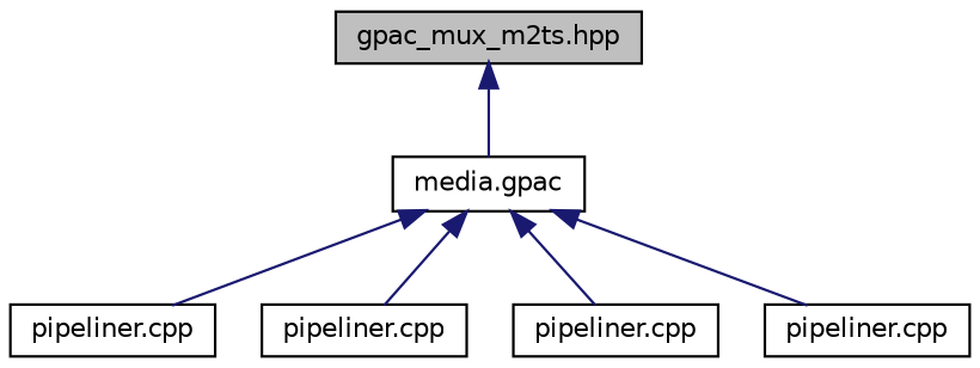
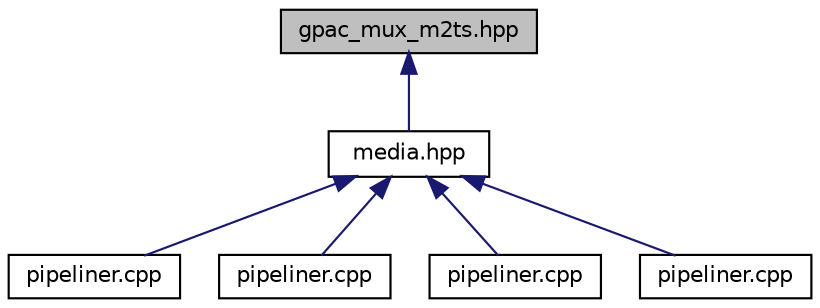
  digraph {
    node [color=black fillcolor=white fontname=Helvetica fontsize=10 shape=record style=filled]
    edge [color=midnightblue dir=back fontname=Helvetica fontsize=10 labelfontname=Helvetica labelfontsize=10 style=solid]
    n1 [fillcolor=grey75 fontcolor=black height=0.2 label="gpac_mux_m2ts.hpp" width=0.4]
-   n2 [height=0.2 label="media.gpac" width=0.4]
+   n2 [height=0.2 label="media.hpp" width=0.4]
    n3 [height=0.2 label="pipeliner.cpp" width=0.4]
    n4 [height=0.2 label="pipeliner.cpp" width=0.4]
    n5 [height=0.2 label="pipeliner.cpp" width=0.4]
    n6 [height=0.2 label="pipeliner.cpp" width=0.4]
    n1 -> n2
    n2 -> n3
    n2 -> n4
    n2 -> n5
    n2 -> n6
  }
